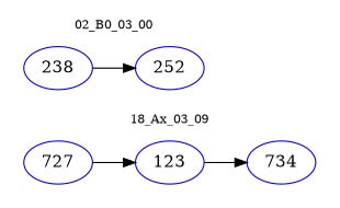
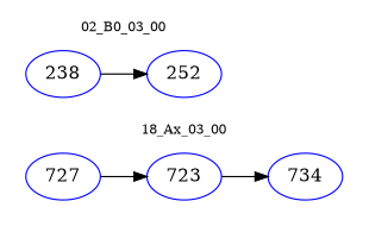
  digraph {
    rankdir=LR
    node [color=blue]
    edge [color=black]
    n1 [label=727]
-   n2 [label=123]
+   n2 [label=723]
    n3 [label=734]
    n4 [label=238]
    n5 [label=252]
    subgraph cluster_1 {
      color=white
      fontsize=10
-     label="18_Ax_03_09"
+     label="18_Ax_03_00"
      n1
      n2
      n3
    }
    subgraph cluster_2 {
      color=white
      fontsize=10
      label="02_B0_03_00"
      n4
      n5
    }
    n1 -> n2
    n2 -> n3
    n4 -> n5
  }
